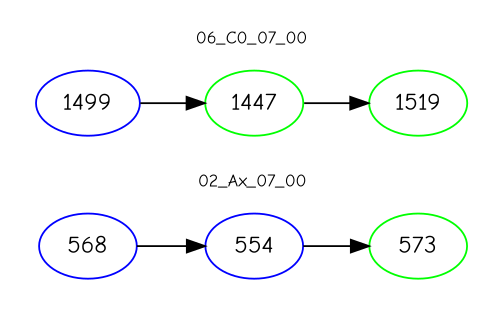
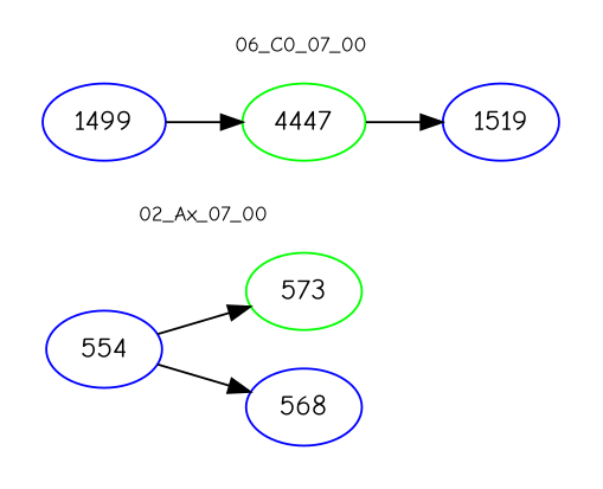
  digraph {
    fontname="Comic Neue"
    rankdir=LR
    node [color=blue fontname="Comic Neue"]
    edge [color=black fontname="Comic Neue"]
    n1 [label=554]
    n2 [label=568]
    n3 [color=green label=573]
    n4 [label=1499]
-   n5 [color=green label=1447]
-   n6 [color=green label=1519]
+   n5 [color=green label=4447]
+   n6 [label=1519]
    subgraph cluster_1 {
      color=white
      fontsize=10
      label="02_Ax_07_00"
      n1
      n2
      n3
    }
    subgraph cluster_2 {
      color=white
      fontsize=10
      label="06_C0_07_00"
      n4
      n5
      n6
    }
-   n2 -> n1
+   n1 -> n2
    n1 -> n3
    n4 -> n5
    n5 -> n6
  }
